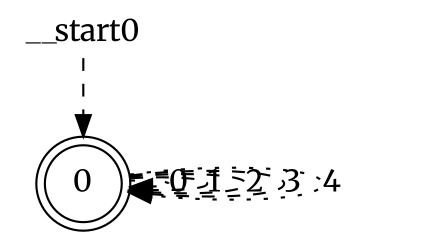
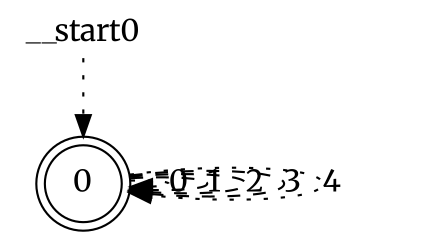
  digraph {
    fontname=Merriweather
    node [fontname=Merriweather]
    edge [style=dashed fontname=Merriweather]
    n1 [label=0 shape=doublecircle]
    __start0 [height=0 shape=none width=0]
    n1 -> n1 [label=0 style=dotted]
    n1 -> n1 [label=1]
    n1 -> n1 [label=2]
    n1 -> n1 [label=3]
    n1 -> n1 [label=4 style=dotted]
-   __start0 -> n1
+   __start0 -> n1 [style=dotted]
  }
